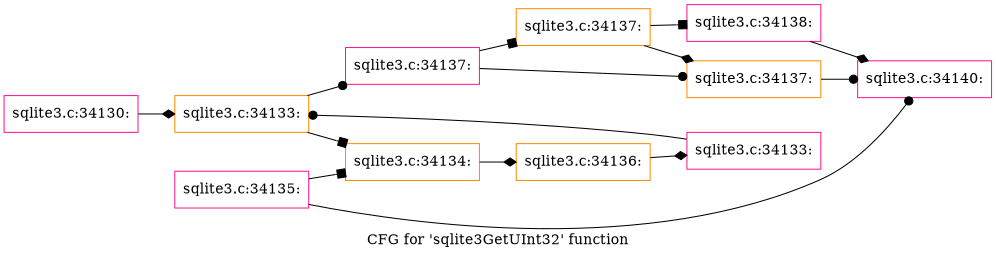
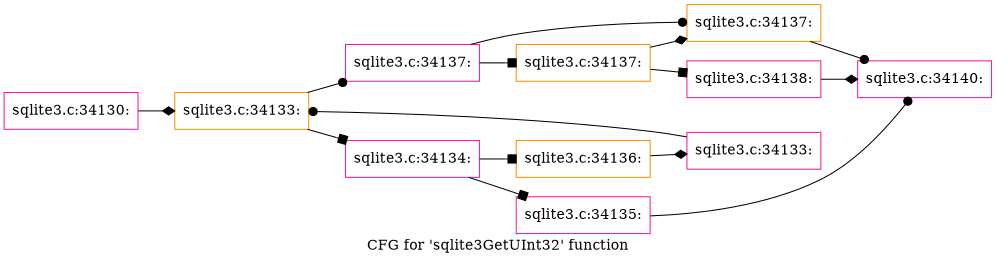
  digraph {
    label="CFG for 'sqlite3GetUInt32' function"
    rankdir=LR
    node [color=deeppink shape=record]
    edge [arrowhead=box]
    n1 [label="{sqlite3.c:34130:}"]
    n2 [color=darkorange label="{sqlite3.c:34133:}"]
-   n3 [color=darkorange label="{sqlite3.c:34134:}"]
+   n3 [label="{sqlite3.c:34134:}"]
    n4 [label="{sqlite3.c:34137:}"]
    n5 [label="{sqlite3.c:34135:}"]
    n6 [color=darkorange label="{sqlite3.c:34136:}"]
    n7 [color=darkorange label="{sqlite3.c:34137:}"]
    n8 [color=darkorange label="{sqlite3.c:34137:}"]
    n9 [label="{sqlite3.c:34140:}"]
    n10 [label="{sqlite3.c:34133:}"]
    n11 [label="{sqlite3.c:34138:}"]
    n1 -> n2 [arrowhead=diamond]
    n2 -> n3
    n2 -> n4 [arrowhead=dot]
-   n5 -> n3
-   n3 -> n6 [arrowhead=diamond]
+   n3 -> n5
+   n3 -> n6
    n4 -> n7 [arrowhead=dot]
    n4 -> n8
    n5 -> n9 [arrowhead=dot]
    n6 -> n10 [arrowhead=diamond]
    n7 -> n9 [arrowhead=dot]
    n8 -> n7 [arrowhead=diamond]
    n8 -> n11
    n10 -> n2 [arrowhead=dot]
    n11 -> n9 [arrowhead=diamond]
  }
